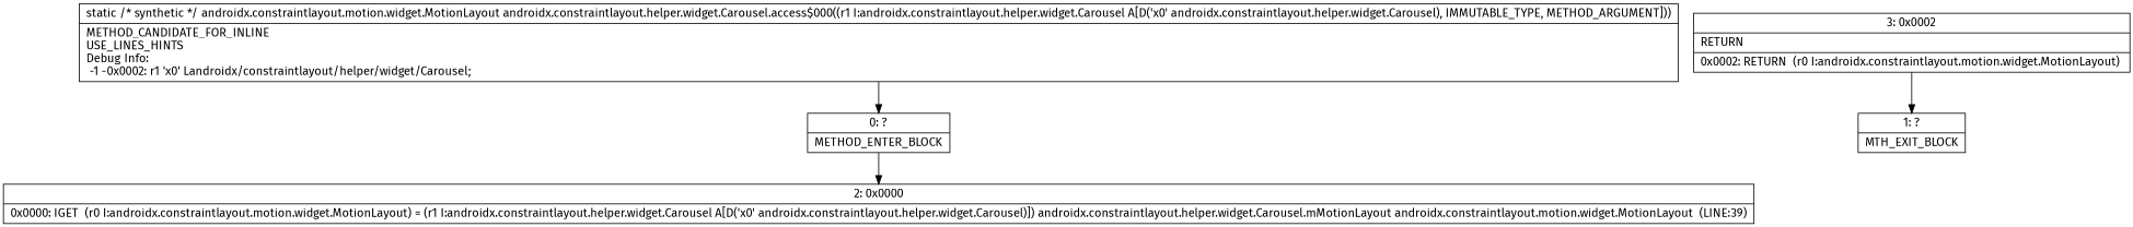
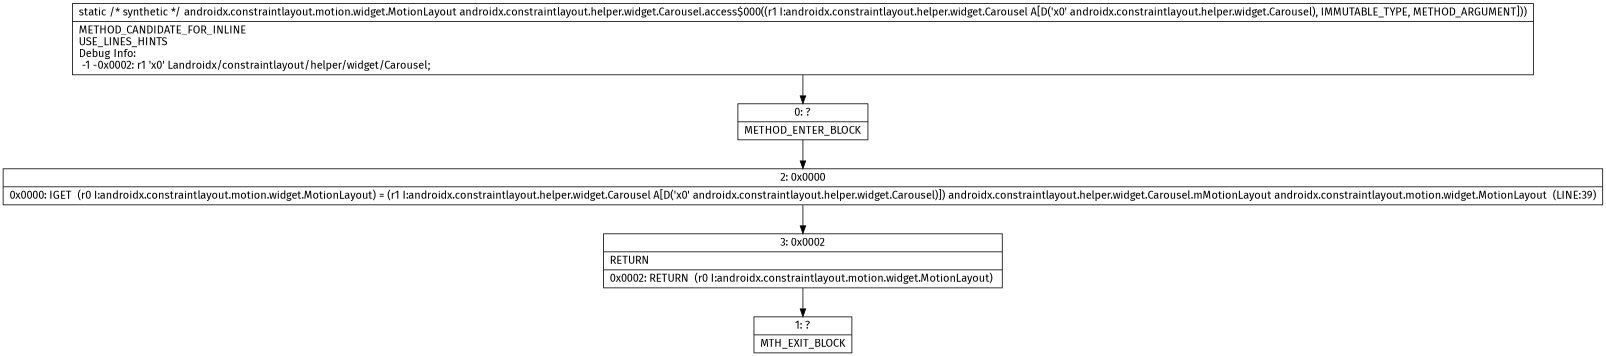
  digraph {
    fontname="Fira Sans"
    node [fontname="Fira Sans" shape=record]
    edge [fontname="Fira Sans"]
    n1 [label="{0\:\ ?|METHOD_ENTER_BLOCK\l}"]
    n2 [label="{2\:\ 0x0000|0x0000: IGET  (r0 I:androidx.constraintlayout.motion.widget.MotionLayout) = (r1 I:androidx.constraintlayout.helper.widget.Carousel A[D('x0' androidx.constraintlayout.helper.widget.Carousel)]) androidx.constraintlayout.helper.widget.Carousel.mMotionLayout androidx.constraintlayout.motion.widget.MotionLayout  (LINE:39)\l}"]
    n3 [label="{3\:\ 0x0002|RETURN\l|0x0002: RETURN  (r0 I:androidx.constraintlayout.motion.widget.MotionLayout) \l}"]
    n4 [label="{1\:\ ?|MTH_EXIT_BLOCK\l}"]
    n5 [label="{static \/* synthetic *\/ androidx.constraintlayout.motion.widget.MotionLayout androidx.constraintlayout.helper.widget.Carousel.access$000((r1 I:androidx.constraintlayout.helper.widget.Carousel A[D('x0' androidx.constraintlayout.helper.widget.Carousel), IMMUTABLE_TYPE, METHOD_ARGUMENT]))  | METHOD_CANDIDATE_FOR_INLINE\lUSE_LINES_HINTS\lDebug Info:\l  \-1 \-0x0002: r1 'x0' Landroidx\/constraintlayout\/helper\/widget\/Carousel;\l}"]
    n1 -> n2
+   n2 -> n3
    n3 -> n4
    n5 -> n1
  }
